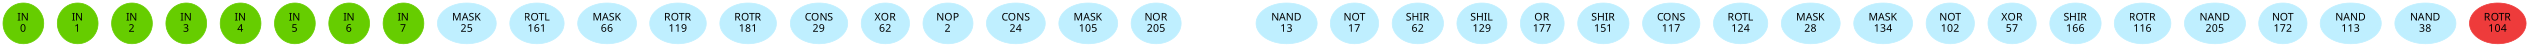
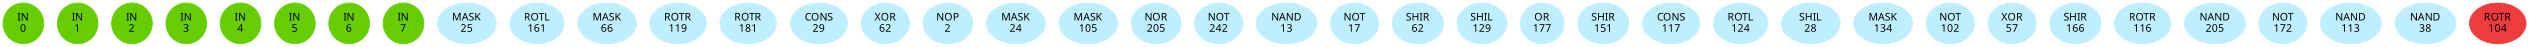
  graph {
    fontname="Noto Sans"
    ordering=out
    rankdir=BT
    ranksep=0.75
    splines=polyline
    node [color=lightblue1 fontname="Noto Sans" style=filled]
    edge [fontname="Noto Sans" style=invis]
    n1 [color=chartreuse3 label="IN\n0"]
    n2 [color=chartreuse3 label="IN\n1"]
    n3 [color=chartreuse3 label="IN\n2"]
    n4 [color=chartreuse3 label="IN\n3"]
    n5 [color=chartreuse3 label="IN\n4"]
    n6 [color=chartreuse3 label="IN\n5"]
    n7 [color=chartreuse3 label="IN\n6"]
    n8 [color=chartreuse3 label="IN\n7"]
    n9 [label="MASK\n25"]
    n10 [label="ROTL\n161"]
    n11 [label="MASK\n66"]
    n12 [label="ROTR\n119"]
    n13 [label="ROTR\n181"]
    n14 [label="CONS\n29"]
    n15 [label="XOR\n62"]
    n16 [label="NOP\n2"]
-   n17 [label="CONS\n24"]
+   n17 [label="MASK\n24"]
    n18 [label="MASK\n105"]
    n19 [label="NOR\n205"]
+   n20 [label="NOT\n242"]
    n21 [label="NAND\n13"]
    n22 [label="NOT\n17"]
    n23 [label="SHIR\n62"]
    n24 [label="SHIL\n129"]
    n25 [label="OR\n177"]
    n26 [label="SHIR\n151"]
    n27 [label="CONS\n117"]
    n28 [label="ROTL\n124"]
-   n29 [label="MASK\n28"]
+   n29 [label="SHIL\n28"]
    n30 [label="MASK\n134"]
    n31 [label="NOT\n102"]
    n32 [label="XOR\n57"]
    n33 [label="SHIR\n166"]
    n34 [label="ROTR\n116"]
    n35 [label="NAND\n205"]
    n36 [label="NOT\n172"]
    n37 [label="NAND\n113"]
    n38 [label="NAND\n38"]
    n39 [color=brown2 label="ROTR\n104"]
    subgraph sub_1 {
      rank=same
      n1
      n2
      n3
      n4
      n5
      n6
      n7
      n8
    }
    subgraph sub_2 {
      rank=same
      n9
      n10
      n11
      n12
      n13
      n14
      n15
      n16
    }
    subgraph sub_3 {
      rank=same
      n17
      n18
      n19
+     n20
      n21
      n22
      n23
      n24
    }
    subgraph sub_4 {
      rank=same
      n25
      n26
      n27
      n28
      n29
      n30
      n31
    }
    subgraph sub_5 {
      rank=same
      n32
      n33
      n34
      n35
      n36
      n37
      n38
    }
    subgraph sub_6 {
      rank=same
      n39
    }
    n1 -- n2
    n2 -- n3
    n3 -- n4
    n4 -- n5
    n5 -- n6
    n6 -- n7
    n7 -- n8
    n9 -- n10
    n10 -- n11
    n11 -- n12
    n12 -- n13
    n13 -- n14
    n14 -- n15
    n15 -- n16
    n17 -- n18
    n18 -- n19
+   n19 -- n20
+   n20 -- n21
    n21 -- n22
    n22 -- n23
    n23 -- n24
    n25 -- n26
    n26 -- n27
    n27 -- n28
    n28 -- n29
    n29 -- n30
    n30 -- n31
    n32 -- n33
    n33 -- n34
    n34 -- n35
    n35 -- n36
    n36 -- n37
    n37 -- n38
    n39 -- n39
  }
